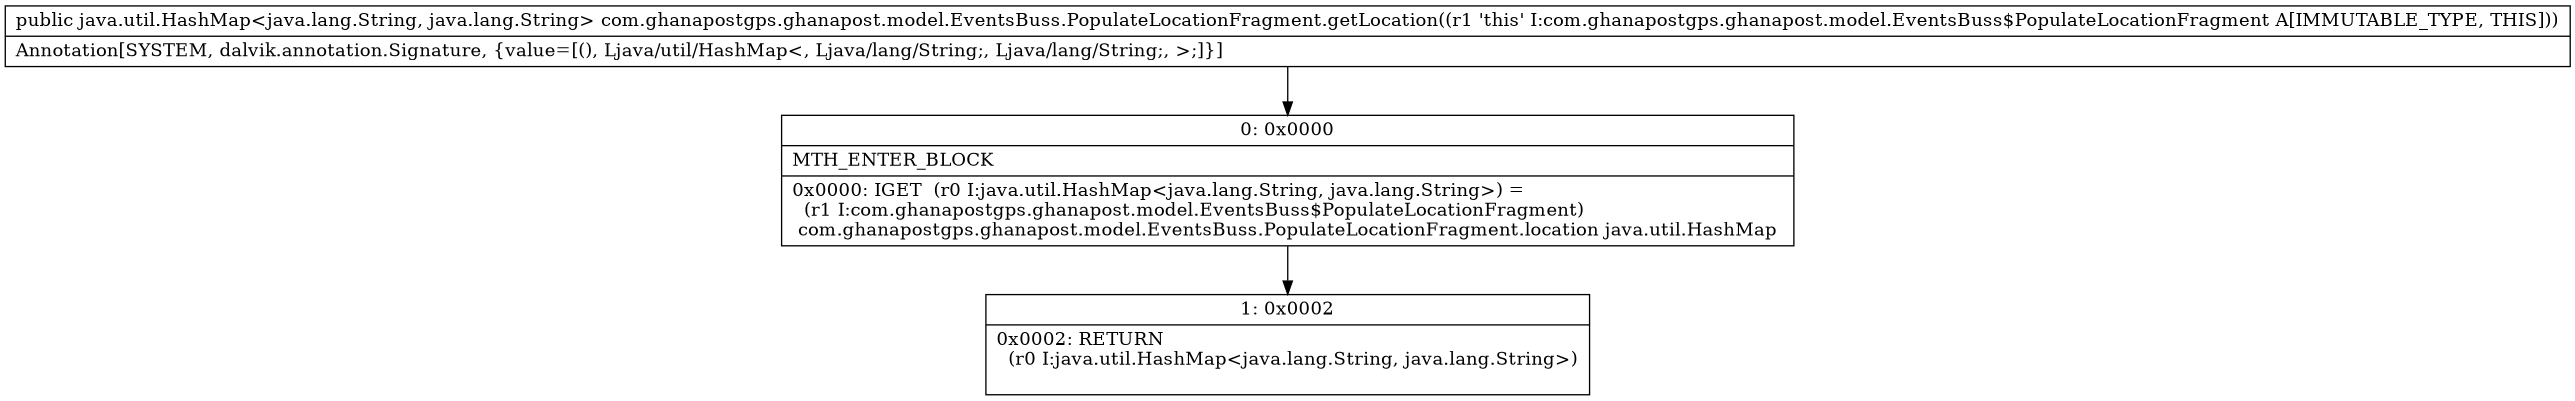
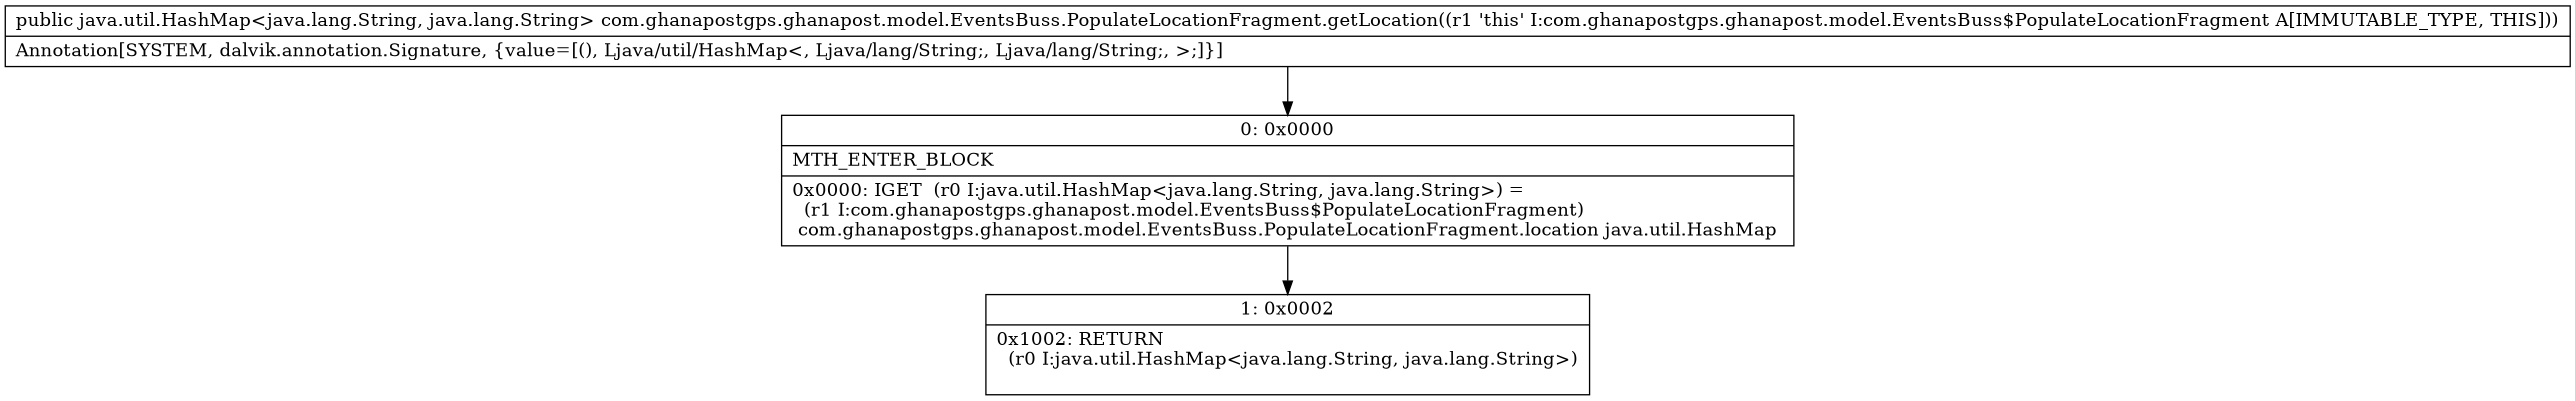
  digraph {
    node [shape=record]
    edge [style=solid]
    n1 [label="{0\:\ 0x0000|MTH_ENTER_BLOCK\l|0x0000: IGET  (r0 I:java.util.HashMap\<java.lang.String, java.lang.String\>) = \l  (r1 I:com.ghanapostgps.ghanapost.model.EventsBuss$PopulateLocationFragment)\l com.ghanapostgps.ghanapost.model.EventsBuss.PopulateLocationFragment.location java.util.HashMap \l}"]
-   n2 [label="{1\:\ 0x0002|0x0002: RETURN  \l  (r0 I:java.util.HashMap\<java.lang.String, java.lang.String\>)\l \l}"]
+   n2 [label="{1\:\ 0x0002|0x1002: RETURN  \l  (r0 I:java.util.HashMap\<java.lang.String, java.lang.String\>)\l \l}"]
    n3 [label="{public java.util.HashMap\<java.lang.String, java.lang.String\> com.ghanapostgps.ghanapost.model.EventsBuss.PopulateLocationFragment.getLocation((r1 'this' I:com.ghanapostgps.ghanapost.model.EventsBuss$PopulateLocationFragment A[IMMUTABLE_TYPE, THIS]))  | Annotation[SYSTEM, dalvik.annotation.Signature, \{value=[(), Ljava\/util\/HashMap\<, Ljava\/lang\/String;, Ljava\/lang\/String;, \>;]\}]\l}"]
    n1 -> n2
    n3 -> n1
  }
